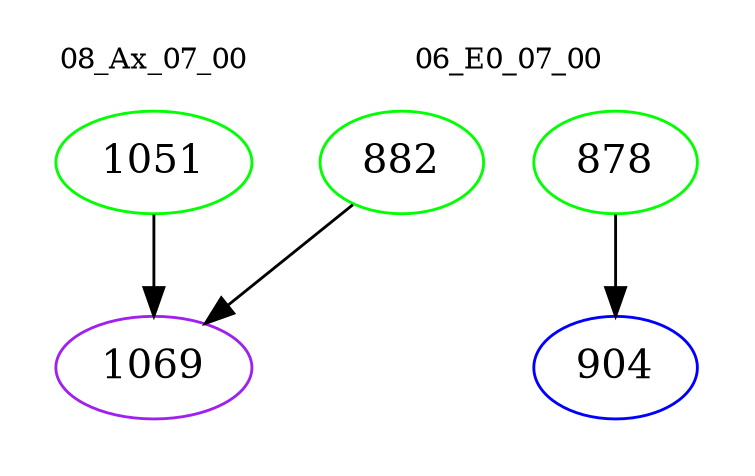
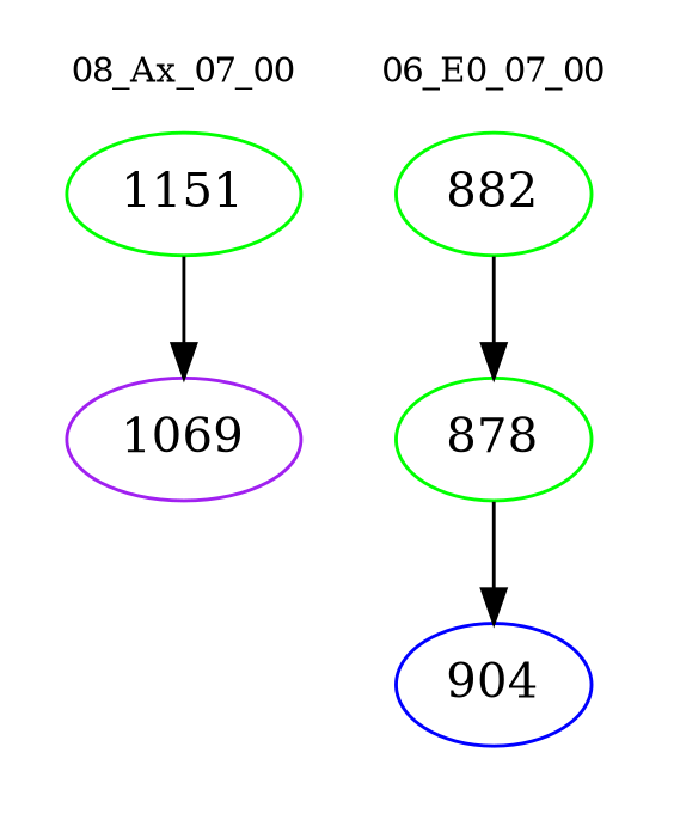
  digraph {
    node [color=green]
    edge [color=black]
-   n1 [label=1051]
+   n1 [label=1151]
    n2 [color=purple label=1069]
    n3 [label=882]
    n4 [label=878]
    n5 [color=blue label=904]
    subgraph cluster_1 {
      color=white
      fontsize=10
      label="08_Ax_07_00"
      n1
      n2
    }
    subgraph cluster_2 {
      color=white
      fontsize=10
      label="06_E0_07_00"
      n3
      n4
      n5
    }
    n1 -> n2
-   n3 -> n2
+   n3 -> n4
    n4 -> n5
  }
